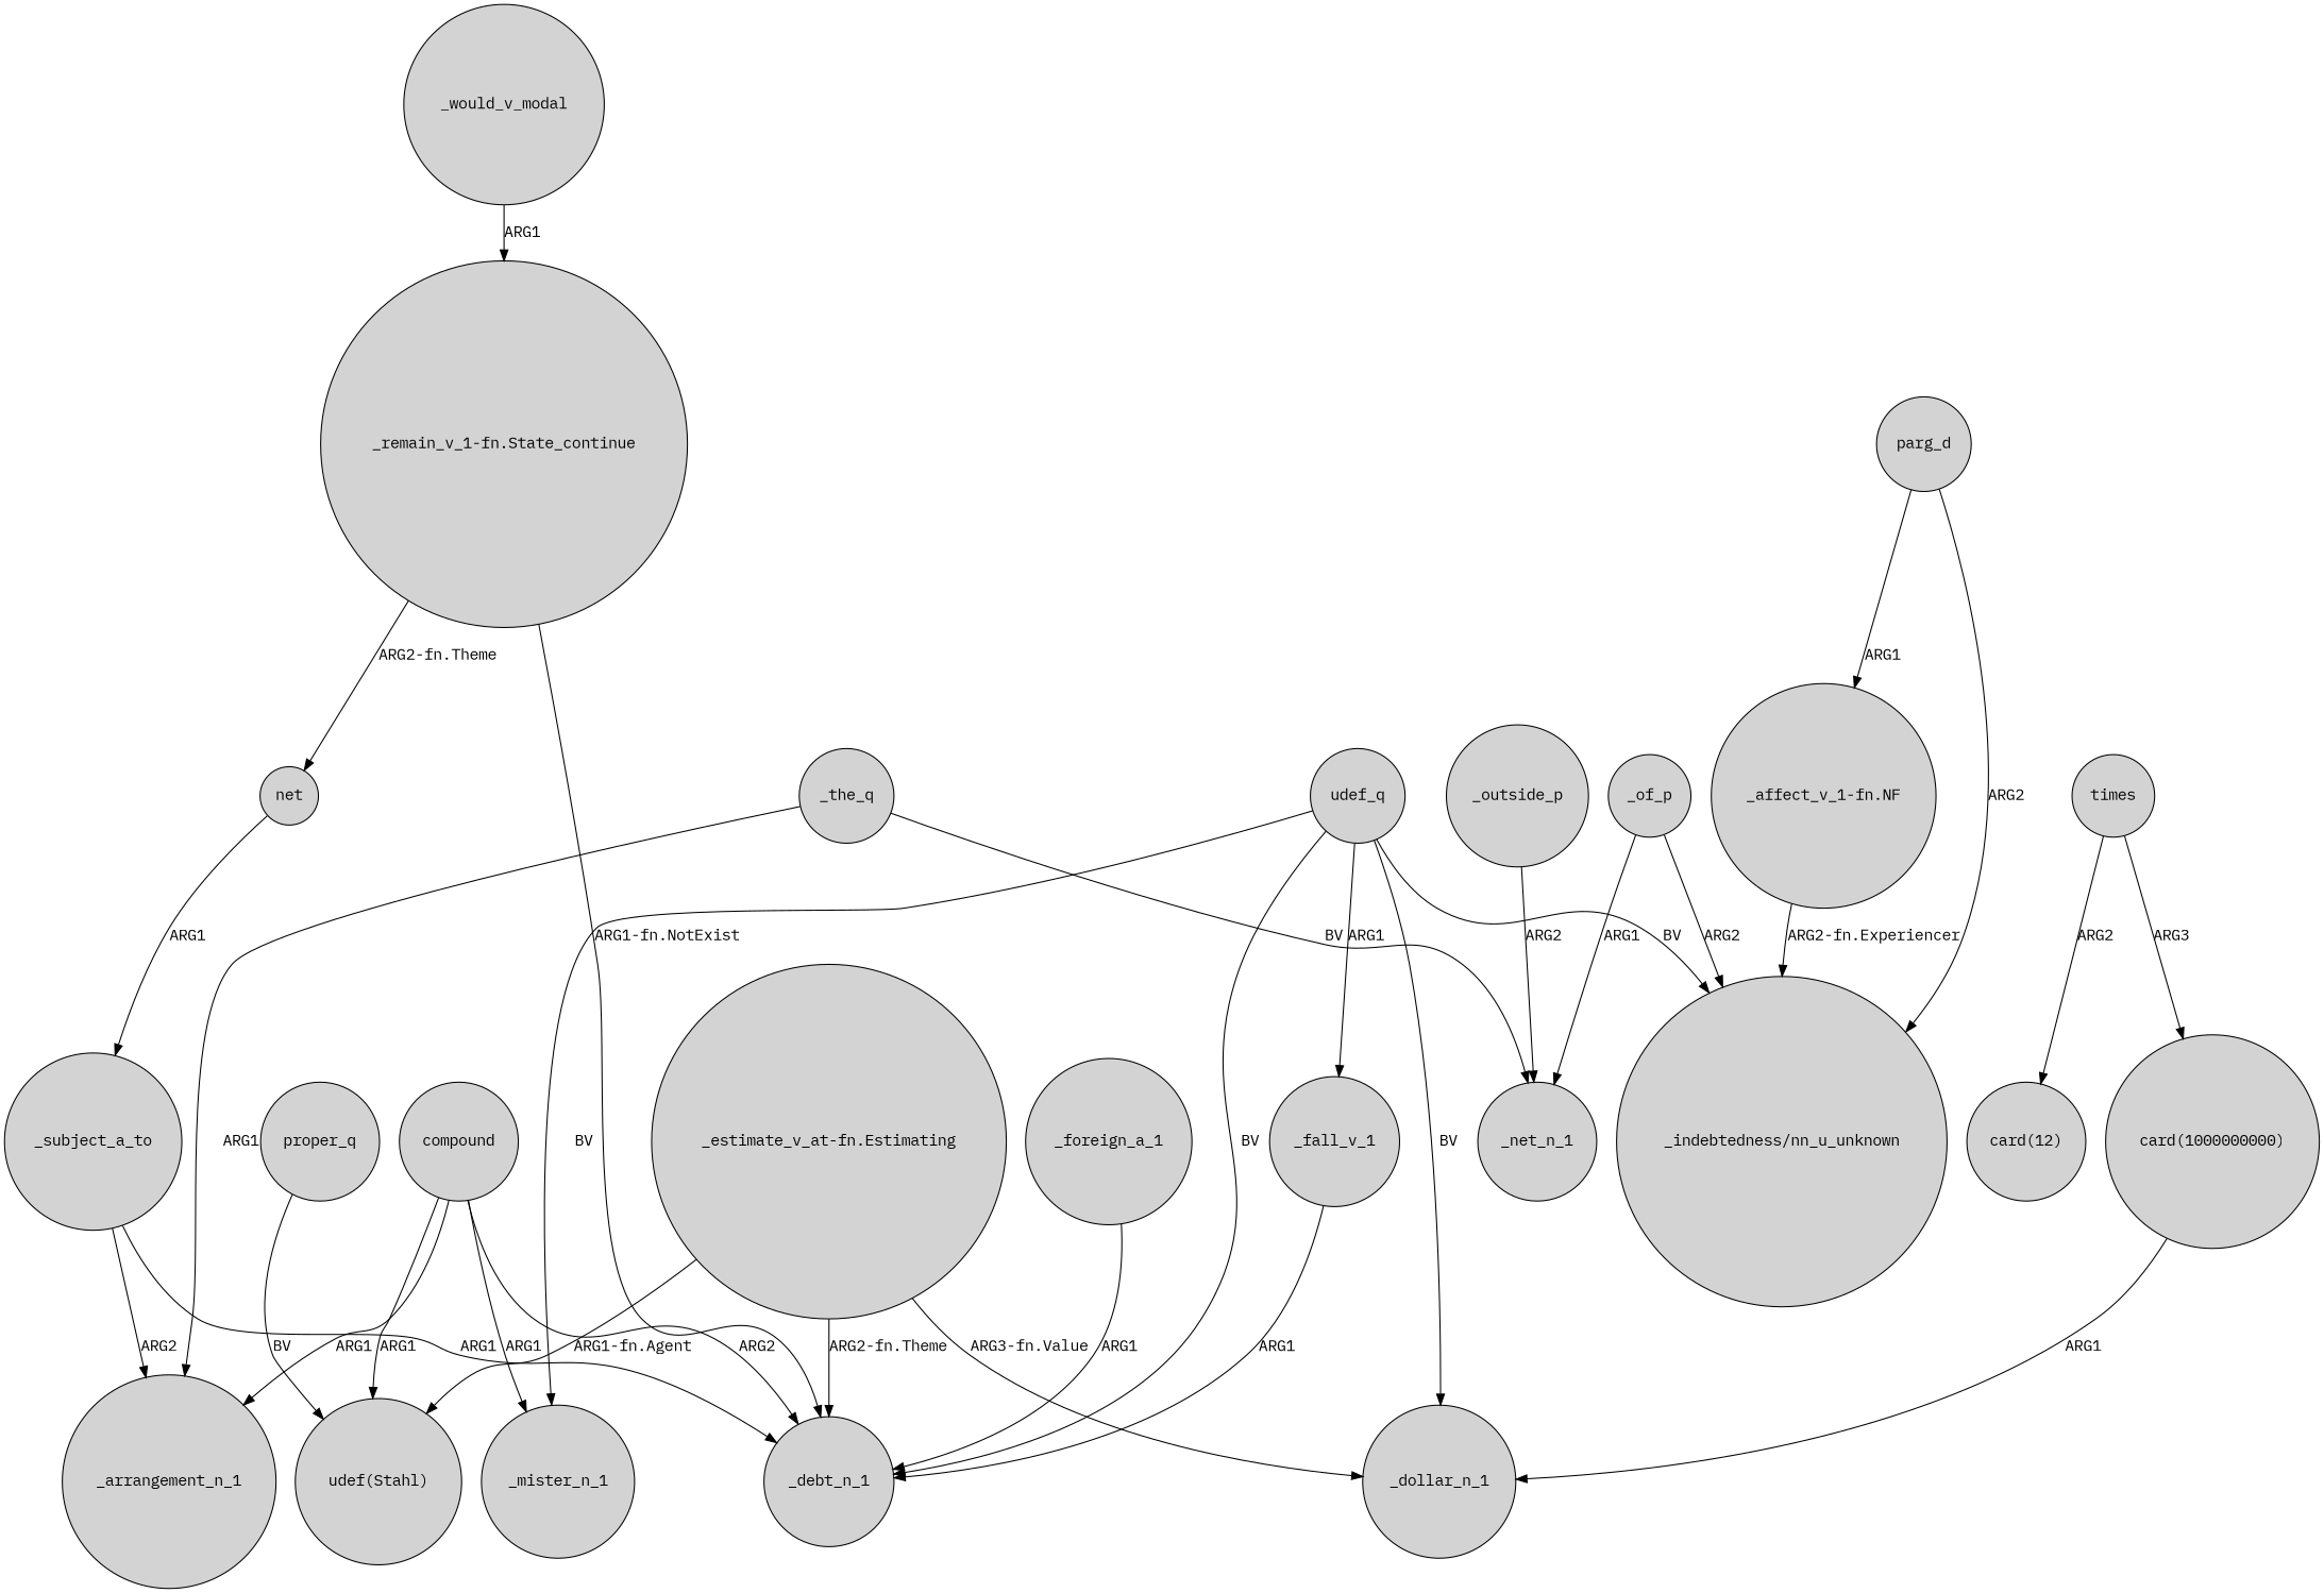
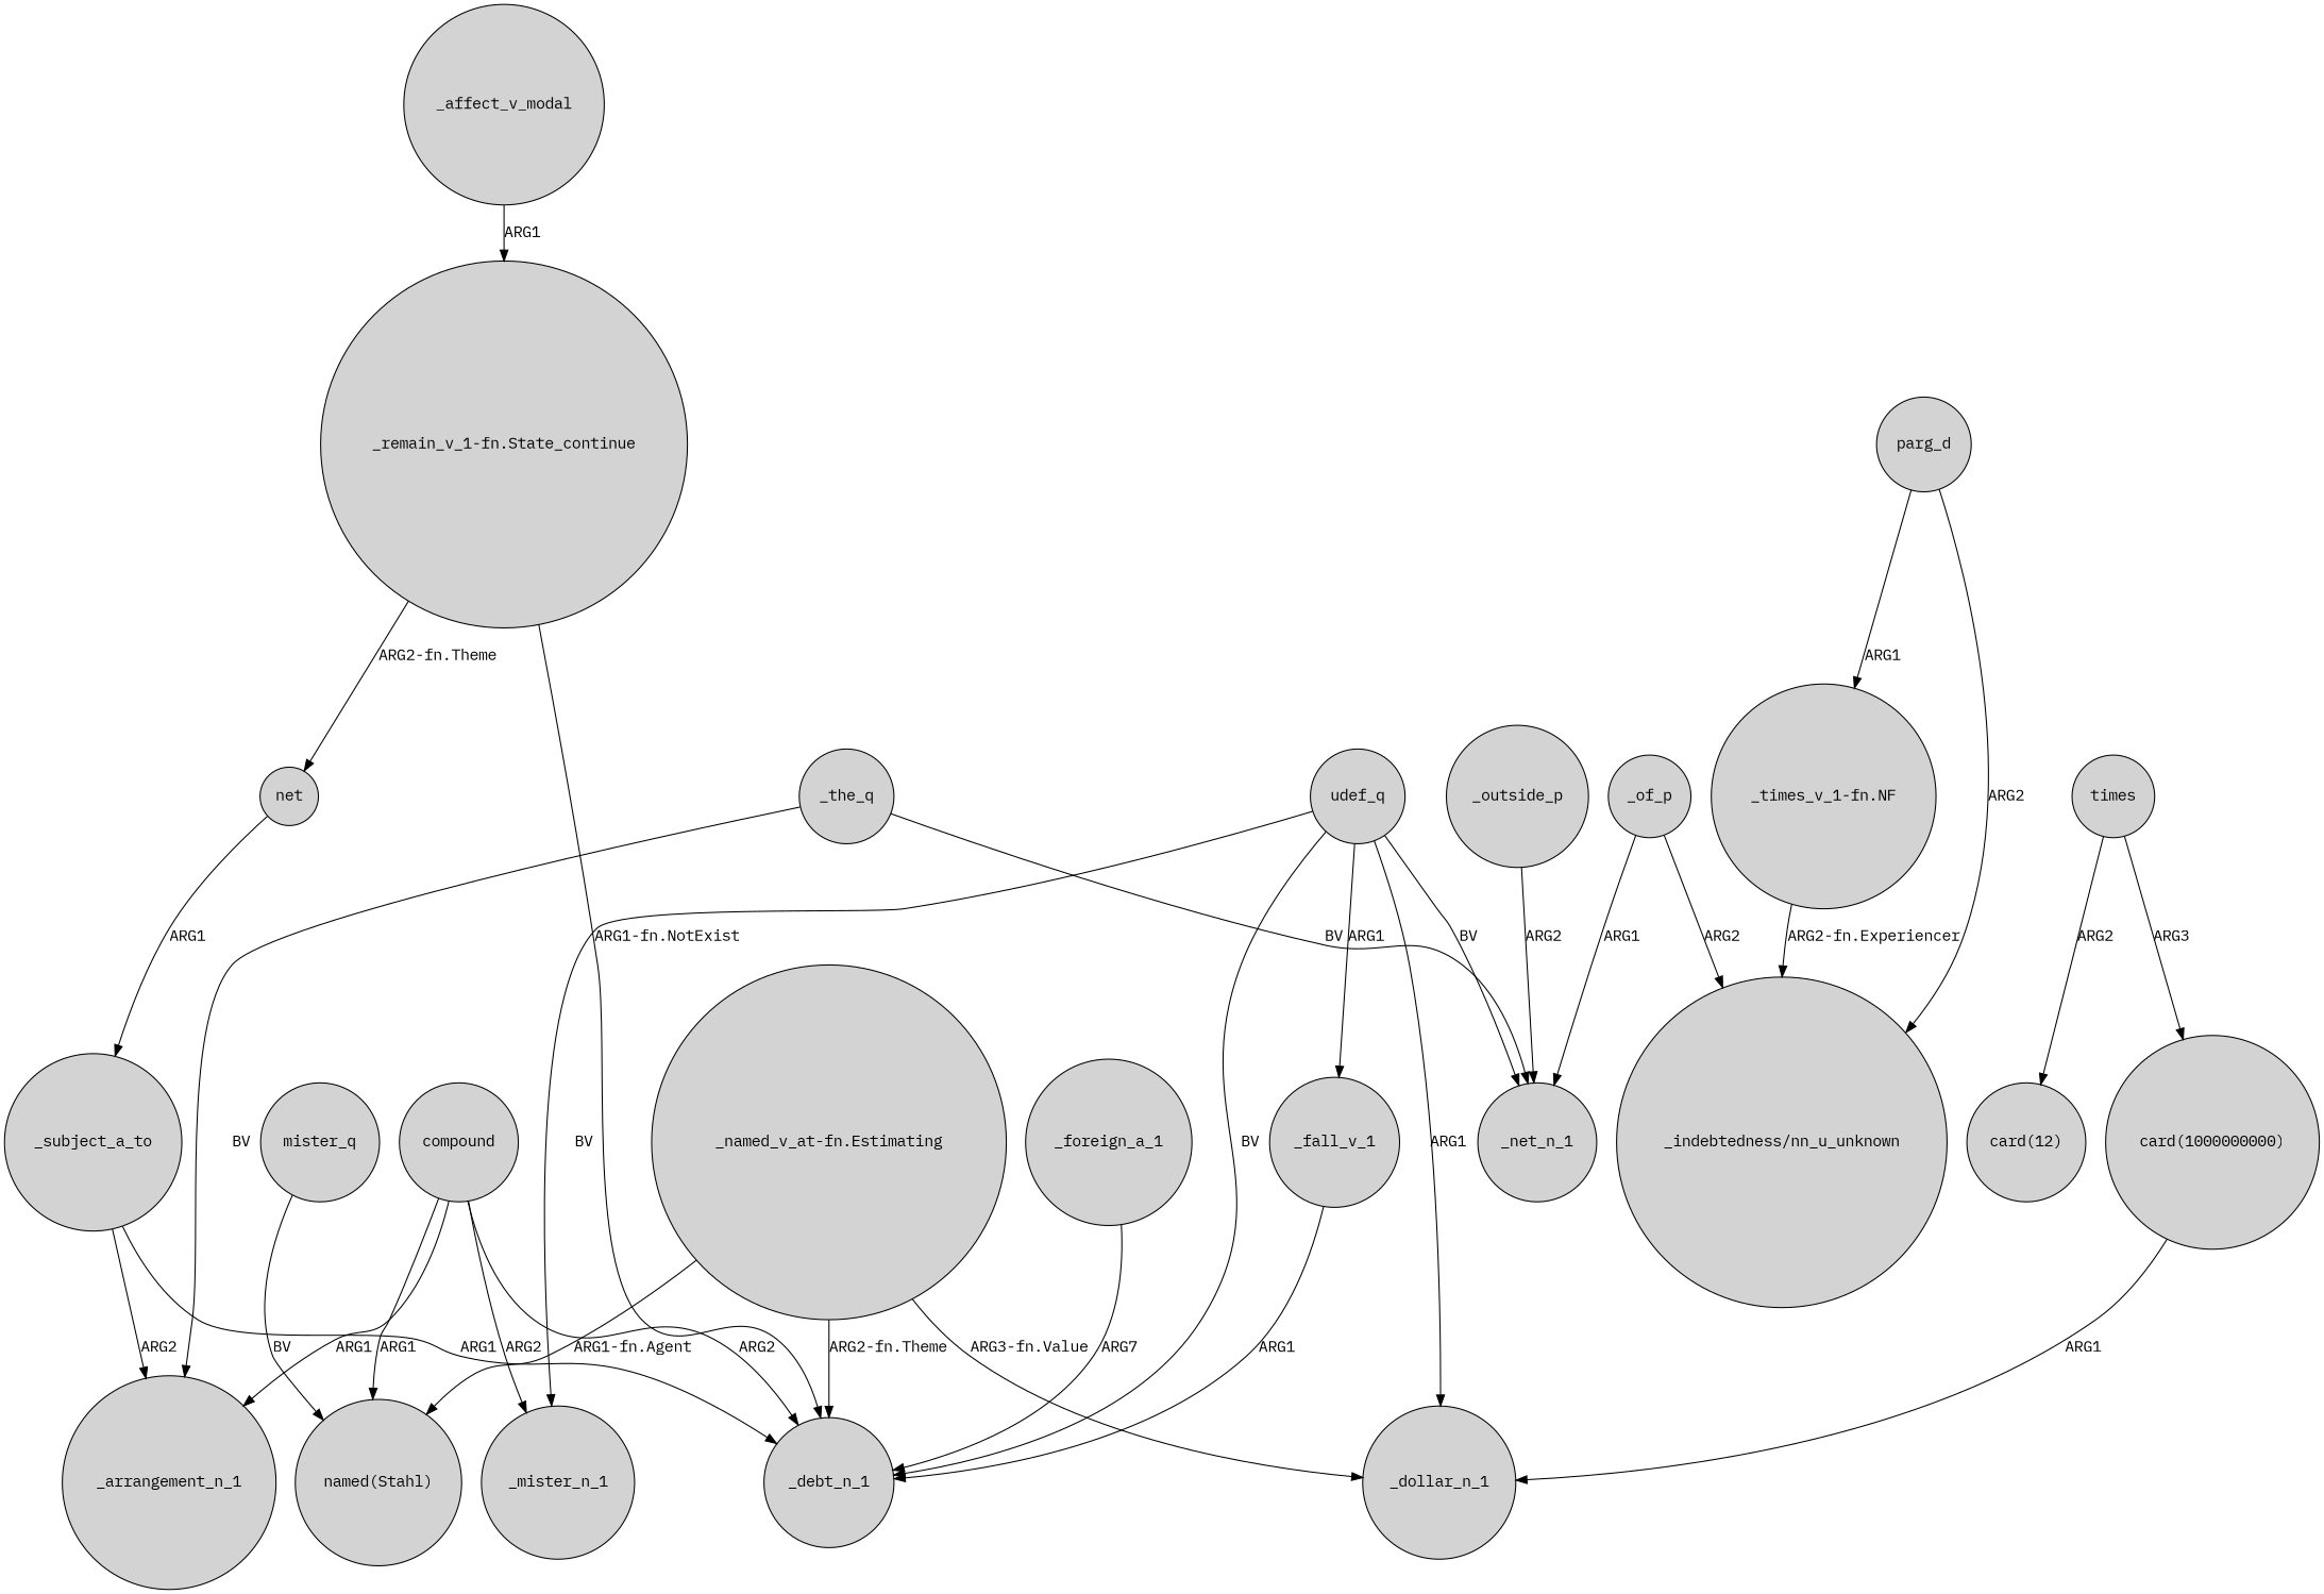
  digraph {
    fontname="IBM Plex Mono"
    node [fontname="IBM Plex Mono" shape=circle style=filled]
    edge [fontname="IBM Plex Mono"]
    compound
-   "named(Stahl)" [label="udef(Stahl)"]
+   "named(Stahl)"
    _arrangement_n_1
    _debt_n_1
    _mister_n_1
    _the_q
    _net_n_1
    n8 [label=net]
    _subject_a_to
    udef_q
    "_indebtedness/nn_u_unknown"
    _dollar_n_1
    _fall_v_1
    _of_p
    "_remain_v_1-fn.State_continue"
-   _would_v_modal
-   "_affect_v_1-fn.NF"
+   _would_v_modal [label=_affect_v_modal]
+   "_affect_v_1-fn.NF" [label="_times_v_1-fn.NF"]
    times
    "card(1000000000)"
    "card(12)"
    parg_d
-   proper_q
-   "_estimate_v_at-fn.Estimating"
+   proper_q [label=mister_q]
+   "_estimate_v_at-fn.Estimating" [label="_named_v_at-fn.Estimating"]
    _foreign_a_1
    _outside_p
    compound -> "named(Stahl)" [label=ARG1]
    compound -> _arrangement_n_1 [label=ARG1]
    compound -> _debt_n_1 [label=ARG2]
-   compound -> _mister_n_1 [label=ARG1]
-   _the_q -> _arrangement_n_1 [label=ARG1]
+   compound -> _mister_n_1 [label=ARG2]
+   _the_q -> _arrangement_n_1 [label=BV]
    _the_q -> _net_n_1 [label=BV]
    n8 -> _subject_a_to [label=ARG1]
    _subject_a_to -> _arrangement_n_1 [label=ARG2]
    _subject_a_to -> _debt_n_1 [label=ARG1]
    udef_q -> _debt_n_1 [label=BV]
    udef_q -> _mister_n_1 [label=BV]
-   udef_q -> "_indebtedness/nn_u_unknown" [label=BV]
-   udef_q -> _dollar_n_1 [label=BV]
+   udef_q -> _net_n_1 [label=BV]
+   udef_q -> _dollar_n_1 [label=ARG1]
    udef_q -> _fall_v_1 [label=ARG1]
    _fall_v_1 -> _debt_n_1 [label=ARG1]
    _of_p -> _net_n_1 [label=ARG1]
    _of_p -> "_indebtedness/nn_u_unknown" [label=ARG2]
    "_remain_v_1-fn.State_continue" -> _debt_n_1 [label="ARG1-fn.NotExist"]
    "_remain_v_1-fn.State_continue" -> n8 [label="ARG2-fn.Theme"]
    _would_v_modal -> "_remain_v_1-fn.State_continue" [label=ARG1]
    "_affect_v_1-fn.NF" -> "_indebtedness/nn_u_unknown" [label="ARG2-fn.Experiencer"]
    times -> "card(1000000000)" [label=ARG3]
    times -> "card(12)" [label=ARG2]
    "card(1000000000)" -> _dollar_n_1 [label=ARG1]
    parg_d -> "_indebtedness/nn_u_unknown" [label=ARG2]
    parg_d -> "_affect_v_1-fn.NF" [label=ARG1]
    proper_q -> "named(Stahl)" [label=BV]
    "_estimate_v_at-fn.Estimating" -> "named(Stahl)" [label="ARG1-fn.Agent"]
    "_estimate_v_at-fn.Estimating" -> _debt_n_1 [label="ARG2-fn.Theme"]
    "_estimate_v_at-fn.Estimating" -> _dollar_n_1 [label="ARG3-fn.Value"]
-   _foreign_a_1 -> _debt_n_1 [label=ARG1]
+   _foreign_a_1 -> _debt_n_1 [label=ARG7]
    _outside_p -> _net_n_1 [label=ARG2]
  }
